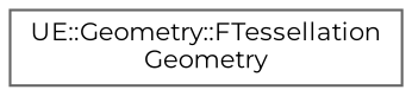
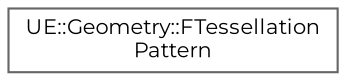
  digraph {
    rankdir=LR
    fontname=Montserrat
-   n1 [color=grey40 fillcolor=white fontname=Montserrat fontsize=10 height=0.2 label="UE::Geometry::FTessellation\lGeometry" shape=box style=filled width=0.4]
+   n1 [color=grey40 fillcolor=white fontname=Montserrat fontsize=10 height=0.2 label="UE::Geometry::FTessellation\lPattern" shape=box style=filled width=0.4]
  }
